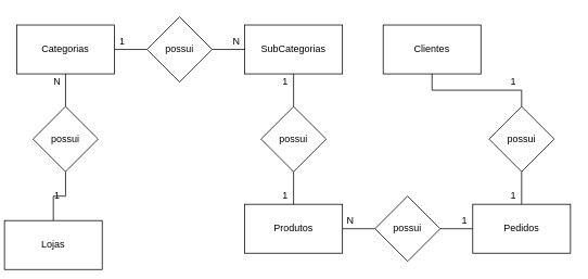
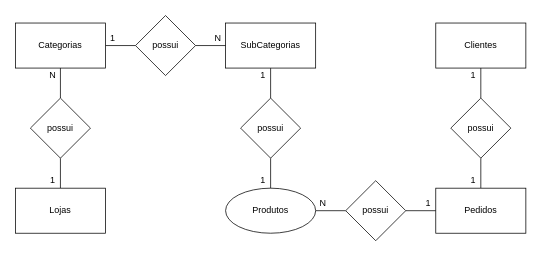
  <mxCell id="0" />
  <mxCell id="1" parent="0" />
  <mxCell id="2" style="edgeStyle=orthogonalEdgeStyle;rounded=0;orthogonalLoop=1;jettySize=auto;html=1;exitX=0.5;exitY=0;exitDx=0;exitDy=0;endArrow=none;endFill=0;" edge="1" parent="1" source="3" target="14"><mxGeometry relative="1" as="geometry" /></mxCell>
- <mxCell id="3" value="Lojas" style="rounded=0;whiteSpace=wrap;html=1;" vertex="1" parent="1"><mxGeometry x="5" y="270" width="120" height="60" as="geometry" /></mxCell>
+ <mxCell id="3" value="Lojas" style="rounded=0;whiteSpace=wrap;html=1;" vertex="1" parent="1"><mxGeometry x="20" y="250" width="120" height="60" as="geometry" /></mxCell>
  <mxCell id="4" style="edgeStyle=orthogonalEdgeStyle;rounded=0;orthogonalLoop=1;jettySize=auto;html=1;exitX=1;exitY=0.5;exitDx=0;exitDy=0;entryX=0;entryY=0.5;entryDx=0;entryDy=0;endArrow=none;endFill=0;" edge="1" parent="1" source="5" target="16"><mxGeometry relative="1" as="geometry" /></mxCell>
  <mxCell id="5" value="Categorias" style="rounded=0;whiteSpace=wrap;html=1;" vertex="1" parent="1"><mxGeometry x="20" y="30" width="120" height="60" as="geometry" /></mxCell>
  <mxCell id="6" style="edgeStyle=orthogonalEdgeStyle;rounded=0;orthogonalLoop=1;jettySize=auto;html=1;exitX=0.5;exitY=1;exitDx=0;exitDy=0;entryX=0.5;entryY=0;entryDx=0;entryDy=0;endArrow=none;endFill=0;" edge="1" parent="1" source="7" target="18"><mxGeometry relative="1" as="geometry" /></mxCell>
  <mxCell id="7" value="SubCategorias" style="rounded=0;whiteSpace=wrap;html=1;" vertex="1" parent="1"><mxGeometry x="300" y="30" width="120" height="60" as="geometry" /></mxCell>
  <mxCell id="8" style="edgeStyle=orthogonalEdgeStyle;rounded=0;orthogonalLoop=1;jettySize=auto;html=1;exitX=1;exitY=0.5;exitDx=0;exitDy=0;endArrow=none;endFill=0;" edge="1" parent="1" source="9" target="20"><mxGeometry relative="1" as="geometry" /></mxCell>
- <mxCell id="9" value="Produtos" style="rounded=0;whiteSpace=wrap;html=1;" vertex="1" parent="1"><mxGeometry x="300" y="250" width="120" height="60" as="geometry" /></mxCell>
+ <mxCell id="9" value="Produtos" style="ellipse;whiteSpace=wrap;html=1;" vertex="1" parent="1"><mxGeometry x="300" y="250" width="120" height="60" as="geometry" /></mxCell>
  <mxCell id="10" style="edgeStyle=orthogonalEdgeStyle;rounded=0;orthogonalLoop=1;jettySize=auto;html=1;exitX=0.5;exitY=0;exitDx=0;exitDy=0;entryX=0.5;entryY=1;entryDx=0;entryDy=0;endArrow=none;endFill=0;" edge="1" parent="1" source="11" target="22"><mxGeometry relative="1" as="geometry" /></mxCell>
  <mxCell id="11" value="Pedidos" style="rounded=0;whiteSpace=wrap;html=1;" vertex="1" parent="1"><mxGeometry x="580" y="250" width="120" height="60" as="geometry" /></mxCell>
- <mxCell id="12" value="Clientes" style="rounded=0;whiteSpace=wrap;html=1;" vertex="1" parent="1"><mxGeometry x="470" y="30" width="120" height="60" as="geometry" /></mxCell>
+ <mxCell id="12" value="Clientes" style="rounded=0;whiteSpace=wrap;html=1;" vertex="1" parent="1"><mxGeometry x="580" y="30" width="120" height="60" as="geometry" /></mxCell>
  <mxCell id="13" style="edgeStyle=orthogonalEdgeStyle;rounded=0;orthogonalLoop=1;jettySize=auto;html=1;exitX=0.5;exitY=0;exitDx=0;exitDy=0;entryX=0.5;entryY=1;entryDx=0;entryDy=0;endArrow=none;endFill=0;" edge="1" parent="1" source="14" target="5"><mxGeometry relative="1" as="geometry" /></mxCell>
  <mxCell id="14" value="possui" style="rhombus;whiteSpace=wrap;html=1;" vertex="1" parent="1"><mxGeometry x="40" y="130" width="80" height="80" as="geometry" /></mxCell>
  <mxCell id="15" style="edgeStyle=orthogonalEdgeStyle;rounded=0;orthogonalLoop=1;jettySize=auto;html=1;exitX=1;exitY=0.5;exitDx=0;exitDy=0;endArrow=none;endFill=0;" edge="1" parent="1" source="16" target="7"><mxGeometry relative="1" as="geometry" /></mxCell>
  <mxCell id="16" value="possui" style="rhombus;whiteSpace=wrap;html=1;" vertex="1" parent="1"><mxGeometry x="180" y="20" width="80" height="80" as="geometry" /></mxCell>
  <mxCell id="17" style="edgeStyle=orthogonalEdgeStyle;rounded=0;orthogonalLoop=1;jettySize=auto;html=1;exitX=0.5;exitY=1;exitDx=0;exitDy=0;endArrow=none;endFill=0;" edge="1" parent="1" source="18" target="9"><mxGeometry relative="1" as="geometry" /></mxCell>
  <mxCell id="18" value="possui" style="rhombus;whiteSpace=wrap;html=1;" vertex="1" parent="1"><mxGeometry x="320" y="130" width="80" height="80" as="geometry" /></mxCell>
  <mxCell id="19" style="edgeStyle=orthogonalEdgeStyle;rounded=0;orthogonalLoop=1;jettySize=auto;html=1;exitX=1;exitY=0.5;exitDx=0;exitDy=0;endArrow=none;endFill=0;" edge="1" parent="1" source="20" target="11"><mxGeometry relative="1" as="geometry" /></mxCell>
  <mxCell id="20" value="possui" style="rhombus;whiteSpace=wrap;html=1;" vertex="1" parent="1"><mxGeometry x="460" y="240" width="80" height="80" as="geometry" /></mxCell>
  <mxCell id="21" style="edgeStyle=orthogonalEdgeStyle;rounded=0;orthogonalLoop=1;jettySize=auto;html=1;exitX=0.5;exitY=0;exitDx=0;exitDy=0;entryX=0.5;entryY=1;entryDx=0;entryDy=0;endArrow=none;endFill=0;" edge="1" parent="1" source="22" target="12"><mxGeometry relative="1" as="geometry" /></mxCell>
  <mxCell id="22" value="possui" style="rhombus;whiteSpace=wrap;html=1;" vertex="1" parent="1"><mxGeometry x="600" y="130" width="80" height="80" as="geometry" /></mxCell>
  <mxCell id="23" value="1" style="text;html=1;strokeColor=none;fillColor=none;align=center;verticalAlign=middle;whiteSpace=wrap;rounded=0;" vertex="1" parent="1"><mxGeometry x="60" y="230" width="20" height="20" as="geometry" /></mxCell>
  <mxCell id="24" value="N" style="text;html=1;strokeColor=none;fillColor=none;align=center;verticalAlign=middle;whiteSpace=wrap;rounded=0;" vertex="1" parent="1"><mxGeometry x="60" y="90" width="20" height="20" as="geometry" /></mxCell>
  <mxCell id="25" value="1" style="text;html=1;strokeColor=none;fillColor=none;align=center;verticalAlign=middle;whiteSpace=wrap;rounded=0;" vertex="1" parent="1"><mxGeometry x="140" y="40" width="20" height="20" as="geometry" /></mxCell>
  <mxCell id="26" value="N" style="text;html=1;strokeColor=none;fillColor=none;align=center;verticalAlign=middle;whiteSpace=wrap;rounded=0;" vertex="1" parent="1"><mxGeometry x="280" y="40" width="20" height="20" as="geometry" /></mxCell>
  <mxCell id="27" value="1" style="text;html=1;strokeColor=none;fillColor=none;align=center;verticalAlign=middle;whiteSpace=wrap;rounded=0;" vertex="1" parent="1"><mxGeometry x="340" y="90" width="20" height="20" as="geometry" /></mxCell>
  <mxCell id="28" value="N" style="text;html=1;strokeColor=none;fillColor=none;align=center;verticalAlign=middle;whiteSpace=wrap;rounded=0;" vertex="1" parent="1"><mxGeometry x="420" y="260" width="20" height="20" as="geometry" /></mxCell>
  <mxCell id="29" value="1" style="text;html=1;strokeColor=none;fillColor=none;align=center;verticalAlign=middle;whiteSpace=wrap;rounded=0;" vertex="1" parent="1"><mxGeometry x="560" y="260" width="20" height="20" as="geometry" /></mxCell>
  <mxCell id="30" value="1" style="text;html=1;strokeColor=none;fillColor=none;align=center;verticalAlign=middle;whiteSpace=wrap;rounded=0;" vertex="1" parent="1"><mxGeometry x="620" y="230" width="20" height="20" as="geometry" /></mxCell>
  <mxCell id="31" value="1" style="text;html=1;strokeColor=none;fillColor=none;align=center;verticalAlign=middle;whiteSpace=wrap;rounded=0;" vertex="1" parent="1"><mxGeometry x="340" y="230" width="20" height="20" as="geometry" /></mxCell>
  <mxCell id="32" value="1" style="text;html=1;strokeColor=none;fillColor=none;align=center;verticalAlign=middle;whiteSpace=wrap;rounded=0;" vertex="1" parent="1"><mxGeometry x="620" y="90" width="20" height="20" as="geometry" /></mxCell>
